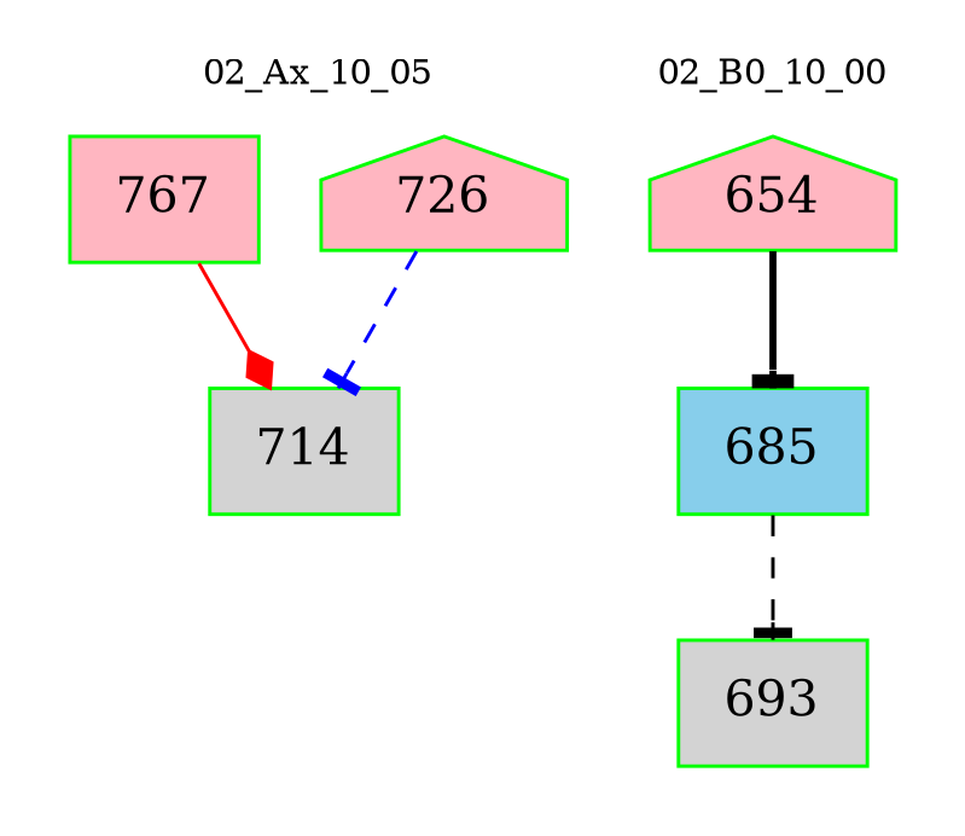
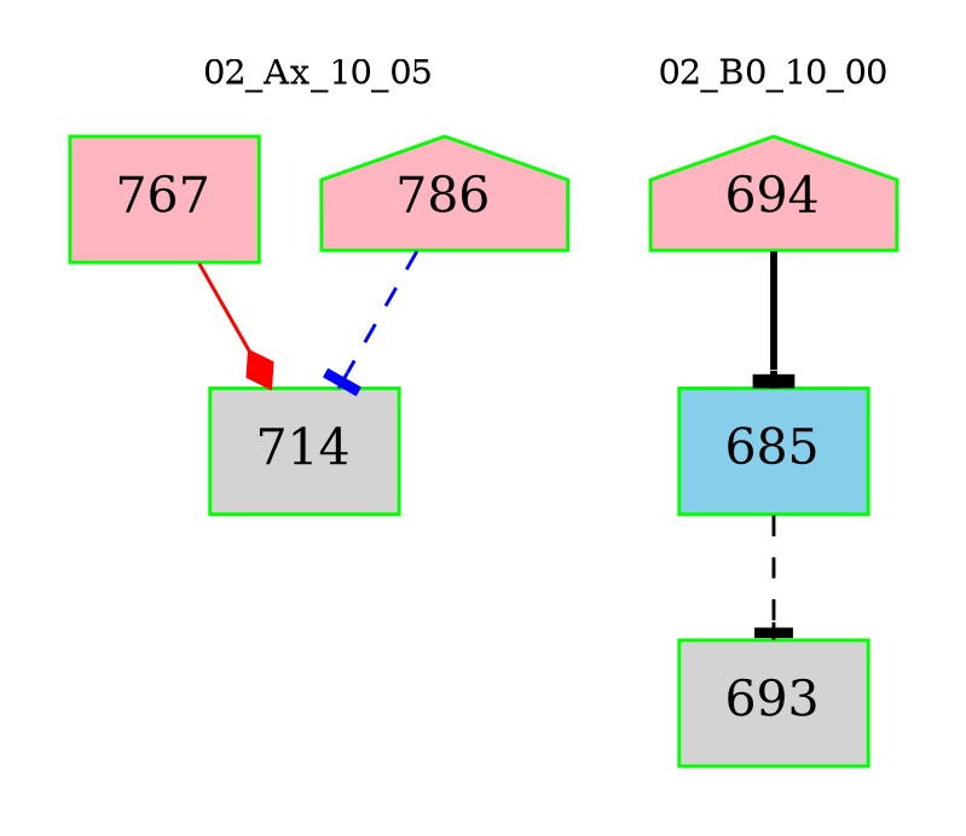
  digraph {
    node [color=green fillcolor=lightpink shape=box style=filled]
    edge [arrowhead=tee color=black style=dashed]
-   n1 [label=726 shape=house]
+   n1 [label=786 shape=house]
    n2 [fillcolor=lightgrey label=714]
    n3 [label=767]
-   n4 [label=654 shape=house]
+   n4 [label=694 shape=house]
    n5 [fillcolor=skyblue label=685]
    n6 [fillcolor=lightgrey label=693]
    subgraph cluster_1 {
      color=white
      fontsize=10
      label="02_Ax_10_05"
      n1
      n2
      n3
    }
    subgraph cluster_2 {
      color=white
      fontsize=10
      label="02_B0_10_00"
      n4
      n5
      n6
    }
    n1 -> n2 [color=blue]
    n3 -> n2 [arrowhead=diamond color=red style=solid]
    n4 -> n5 [style=bold]
    n5 -> n6
  }
